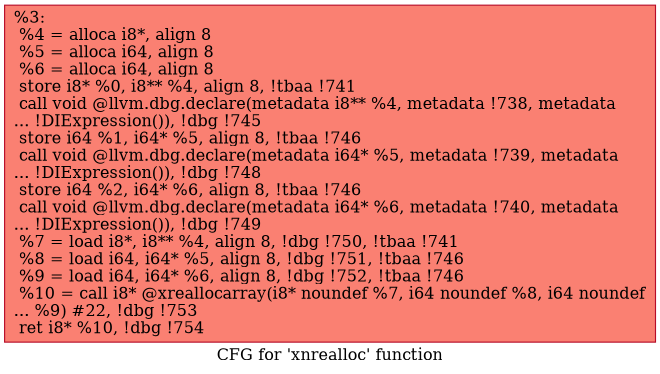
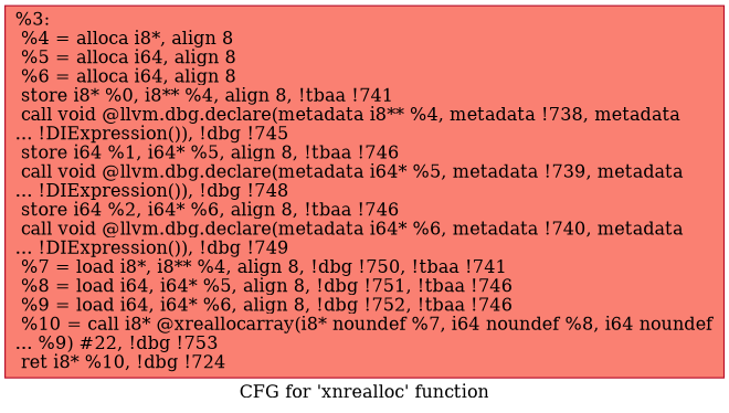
  digraph {
    label="CFG for 'xnrealloc' function"
-   n1 [color="#b70d28ff" fillcolor=salmon label="{%3:\l  %4 = alloca i8*, align 8\l  %5 = alloca i64, align 8\l  %6 = alloca i64, align 8\l  store i8* %0, i8** %4, align 8, !tbaa !741\l  call void @llvm.dbg.declare(metadata i8** %4, metadata !738, metadata\l... !DIExpression()), !dbg !745\l  store i64 %1, i64* %5, align 8, !tbaa !746\l  call void @llvm.dbg.declare(metadata i64* %5, metadata !739, metadata\l... !DIExpression()), !dbg !748\l  store i64 %2, i64* %6, align 8, !tbaa !746\l  call void @llvm.dbg.declare(metadata i64* %6, metadata !740, metadata\l... !DIExpression()), !dbg !749\l  %7 = load i8*, i8** %4, align 8, !dbg !750, !tbaa !741\l  %8 = load i64, i64* %5, align 8, !dbg !751, !tbaa !746\l  %9 = load i64, i64* %6, align 8, !dbg !752, !tbaa !746\l  %10 = call i8* @xreallocarray(i8* noundef %7, i64 noundef %8, i64 noundef\l... %9) #22, !dbg !753\l  ret i8* %10, !dbg !754\l}" shape=record style=filled]
+   n1 [color="#b70d28ff" fillcolor=salmon label="{%3:\l  %4 = alloca i8*, align 8\l  %5 = alloca i64, align 8\l  %6 = alloca i64, align 8\l  store i8* %0, i8** %4, align 8, !tbaa !741\l  call void @llvm.dbg.declare(metadata i8** %4, metadata !738, metadata\l... !DIExpression()), !dbg !745\l  store i64 %1, i64* %5, align 8, !tbaa !746\l  call void @llvm.dbg.declare(metadata i64* %5, metadata !739, metadata\l... !DIExpression()), !dbg !748\l  store i64 %2, i64* %6, align 8, !tbaa !746\l  call void @llvm.dbg.declare(metadata i64* %6, metadata !740, metadata\l... !DIExpression()), !dbg !749\l  %7 = load i8*, i8** %4, align 8, !dbg !750, !tbaa !741\l  %8 = load i64, i64* %5, align 8, !dbg !751, !tbaa !746\l  %9 = load i64, i64* %6, align 8, !dbg !752, !tbaa !746\l  %10 = call i8* @xreallocarray(i8* noundef %7, i64 noundef %8, i64 noundef\l... %9) #22, !dbg !753\l  ret i8* %10, !dbg !724\l}" shape=record style=filled]
  }
